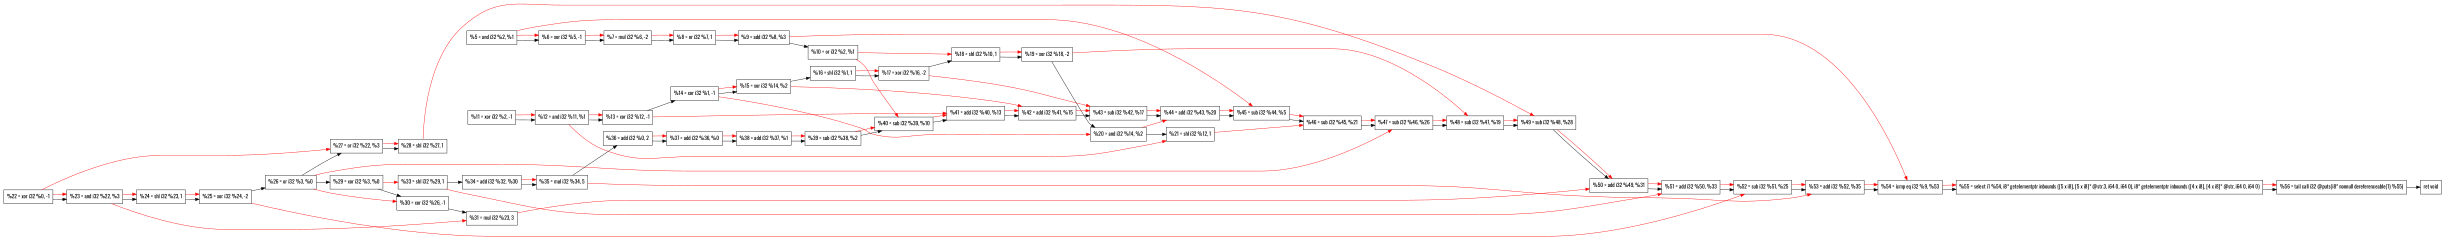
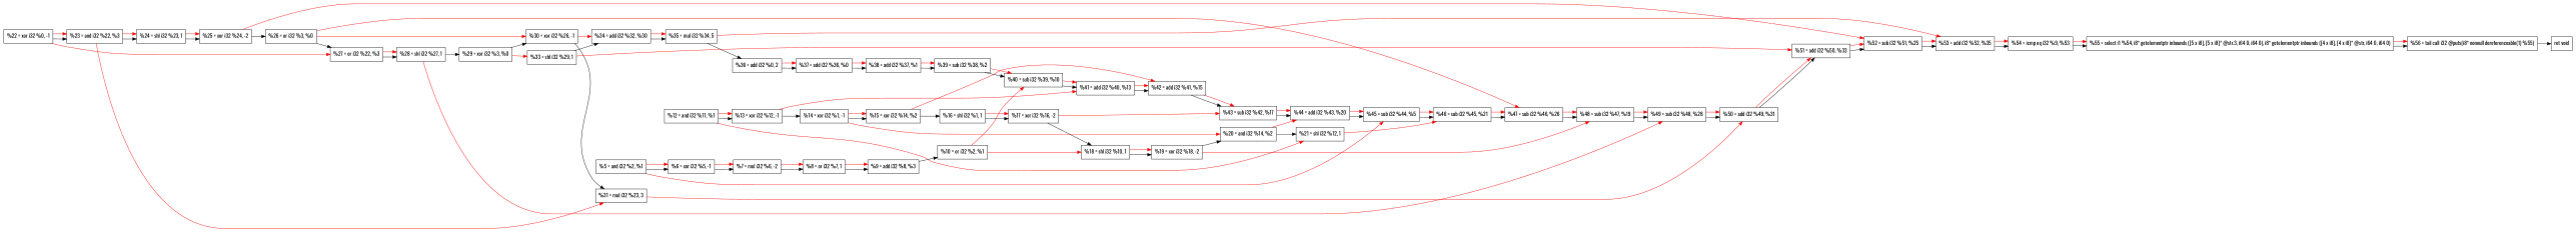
  digraph {
    fontname=Oswald
    rankdir=LR
    node [fontname=Oswald shape=record]
    edge [fontname=Oswald color=red]
    n1 [label="  %5 = and i32 %2, %1"]
    n2 [label="  %6 = xor i32 %5, -1"]
    n3 [label="  %45 = sub i32 %44, %5"]
    n4 [label="  %7 = mul i32 %6, -2"]
    n5 [label="  %46 = sub i32 %45, %21"]
    n6 [label="  %8 = or i32 %7, 1"]
    n7 [label="  %9 = add i32 %8, %3"]
    n8 [label="  %10 = or i32 %2, %1"]
    n9 [label="  %54 = icmp eq i32 %9, %53"]
    n10 [label="  %18 = shl i32 %10, 1"]
    n11 [label="  %40 = sub i32 %39, %10"]
    n12 [label="  %55 = select i1 %54, i8* getelementptr inbounds ([5 x i8], [5 x i8]* @str.3, i64 0, i64 0), i8* getelementptr inbounds ([4 x i8], [4 x i8]* @str, i64 0, i64 0)"]
-   n13 [label="  %11 = xor i32 %2, -1"]
    n14 [label="  %12 = and i32 %11, %1"]
    n15 [label="  %19 = xor i32 %18, -2"]
    n16 [label="  %41 = add i32 %40, %13"]
    n17 [label="  %13 = xor i32 %12, -1"]
    n18 [label="  %21 = shl i32 %12, 1"]
    n19 [label="  %14 = xor i32 %1, -1"]
    n20 [label="  %15 = xor i32 %14, %2"]
    n21 [label="  %20 = and i32 %14, %2"]
    n22 [label="  %42 = add i32 %41, %15"]
    n23 [label="  %16 = shl i32 %1, 1"]
    n24 [label="  %44 = add i32 %43, %20"]
    n25 [label="  %17 = xor i32 %16, -2"]
    n26 [label="  %43 = sub i32 %42, %17"]
    n27 [label="  %48 = sub i32 %47, %19"]
    n28 [label="  %49 = sub i32 %48, %28"]
    n29 [label="  %22 = xor i32 %0, -1"]
    n30 [label="  %23 = and i32 %22, %3"]
    n31 [label="  %27 = or i32 %22, %3"]
    n32 [label="  %47 = sub i32 %46, %26"]
    n33 [label="  %24 = shl i32 %23, 1"]
    n34 [label="  %31 = mul i32 %23, 3"]
    n35 [label="  %28 = shl i32 %27, 1"]
    n36 [label="  %25 = xor i32 %24, -2"]
    n37 [label="  %50 = add i32 %49, %31"]
    n38 [label="  %26 = or i32 %3, %0"]
    n39 [label="  %52 = sub i32 %51, %25"]
    n40 [label="  %30 = xor i32 %26, -1"]
    n41 [label="  %53 = add i32 %52, %35"]
    n42 [label="  %34 = add i32 %32, %30"]
    n43 [label="  %29 = xor i32 %3, %0"]
    n44 [label="  %33 = shl i32 %29, 1"]
    n45 [label="  %51 = add i32 %50, %33"]
    n46 [label="  %35 = mul i32 %34, 5"]
    n47 [label="  %36 = add i32 %0, 2"]
    n48 [label="  %37 = add i32 %36, %0"]
    n49 [label="  %38 = add i32 %37, %1"]
    n50 [label="  %39 = sub i32 %38, %2"]
    n51 [label="  %56 = tail call i32 @puts(i8* nonnull dereferenceable(1) %55)"]
    n52 [label="  ret void"]
    n1 -> n2 [color=""]
    n1 -> n2
    n1 -> n3
    n2 -> n4 [color=""]
    n2 -> n4
    n3 -> n5 [color=""]
    n3 -> n5
    n4 -> n6 [color=""]
    n4 -> n6
    n5 -> n32 [color=""]
    n5 -> n32
    n6 -> n7 [color=""]
    n6 -> n7
    n7 -> n8 [color=""]
-   n7 -> n9
    n8 -> n10
    n8 -> n11
    n9 -> n12 [color=""]
    n9 -> n12
    n10 -> n15 [color=""]
    n10 -> n15
    n11 -> n16 [color=""]
    n11 -> n16
    n12 -> n51 [color=""]
    n12 -> n51
-   n13 -> n14 [color=""]
-   n13 -> n14
    n14 -> n17 [color=""]
    n14 -> n17
    n14 -> n18
    n15 -> n21 [color=""]
    n15 -> n27
    n16 -> n22 [color=""]
    n16 -> n22
    n17 -> n16
    n17 -> n19 [color=""]
    n18 -> n5
    n19 -> n20 [color=""]
    n19 -> n20
    n19 -> n21
    n20 -> n22
    n20 -> n23 [color=""]
    n21 -> n18 [color=""]
    n21 -> n24
    n22 -> n26 [color=""]
    n22 -> n26
    n23 -> n25 [color=""]
    n23 -> n25
    n24 -> n3 [color=""]
    n24 -> n3
    n25 -> n10 [color=""]
    n25 -> n26
    n26 -> n24 [color=""]
    n26 -> n24
    n27 -> n28 [color=""]
    n27 -> n28
    n28 -> n37 [color=""]
    n28 -> n37
    n29 -> n30 [color=""]
    n29 -> n30
    n29 -> n31
    n30 -> n33 [color=""]
    n30 -> n33
    n30 -> n34
    n31 -> n35 [color=""]
    n31 -> n35
    n32 -> n27 [color=""]
    n32 -> n27
    n33 -> n36 [color=""]
    n33 -> n36
    n34 -> n37
    n35 -> n28
-   n38 -> n43 [color=""]
+   n35 -> n43 [color=""]
    n36 -> n38 [color=""]
    n36 -> n39
    n37 -> n45 [color=""]
    n37 -> n45
    n38 -> n31 [color=""]
    n38 -> n32
    n38 -> n40
    n39 -> n41 [color=""]
    n39 -> n41
    n40 -> n34 [color=""]
+   n40 -> n42
    n41 -> n9 [color=""]
    n41 -> n9
    n42 -> n46 [color=""]
    n42 -> n46
    n43 -> n40 [color=""]
    n43 -> n44
    n44 -> n42 [color=""]
    n44 -> n45
    n45 -> n39 [color=""]
    n45 -> n39
    n46 -> n41
    n46 -> n47 [color=""]
    n47 -> n48 [color=""]
    n47 -> n48
    n48 -> n49 [color=""]
    n48 -> n49
    n49 -> n50 [color=""]
    n49 -> n50
    n50 -> n11 [color=""]
    n50 -> n11
    n51 -> n52 [color=""]
  }
